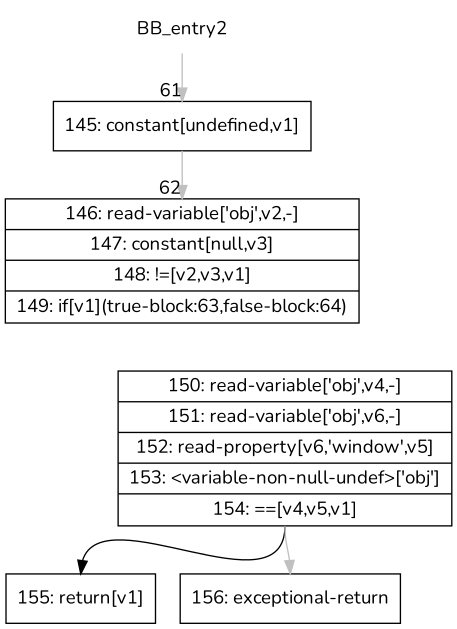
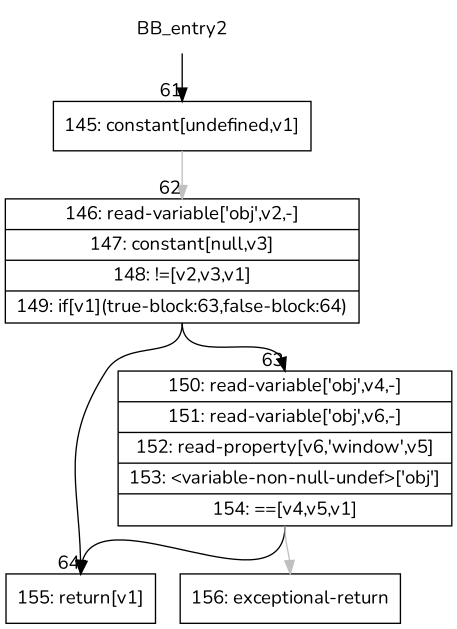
  digraph {
    fontname=Nunito
    rankdir=TD
    node [fontname=Nunito shape=record]
    edge [fontname=Nunito headport=n tailport=s]
    n1 [label=BB_entry2 shape=none]
    n2 [label="{145: constant[undefined,v1]}"]
    n3 [label="{146: read-variable['obj',v2,-]|147: constant[null,v3]|148: !=[v2,v3,v1]|149: if[v1](true-block:63,false-block:64)}"]
    n4 [label="{155: return[v1]}"]
    n5 [label="{150: read-variable['obj',v4,-]|151: read-variable['obj',v6,-]|152: read-property[v6,'window',v5]|153: \<variable-non-null-undef\>['obj']|154: ==[v4,v5,v1]}"]
    n6 [label="{156: exceptional-return}"]
-   n1 -> n2 [headlabel="    61" color=gray]
+   n1 -> n2 [headlabel="    61"]
    n2 -> n3 [color=gray headlabel="      62"]
+   n3 -> n4 [headlabel="      64"]
+   n3 -> n5 [headlabel="      63"]
    n5 -> n4
    n5 -> n6 [color=gray]
  }
